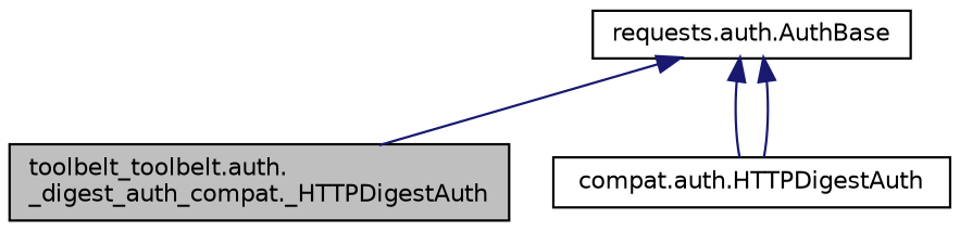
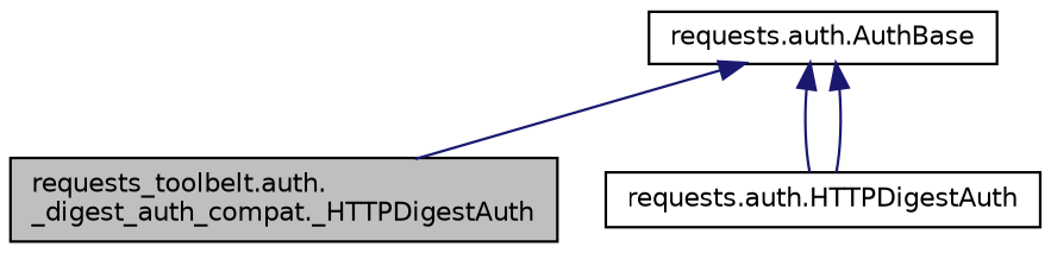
  digraph {
    node [color=black fillcolor=white fontname=Helvetica fontsize=10 shape=record style=filled]
    edge [color=midnightblue dir=back fontname=Helvetica fontsize=10 labelfontname=Helvetica labelfontsize=10 style=solid]
-   n1 [fillcolor=grey75 fontcolor=black height=0.2 label="toolbelt_toolbelt.auth.\l_digest_auth_compat._HTTPDigestAuth" width=0.4]
-   n2 [height=0.2 label="compat.auth.HTTPDigestAuth" width=0.4]
+   n1 [fillcolor=grey75 fontcolor=black height=0.2 label="requests_toolbelt.auth.\l_digest_auth_compat._HTTPDigestAuth" width=0.4]
+   n2 [height=0.2 label="requests.auth.HTTPDigestAuth" width=0.4]
    n3 [height=0.2 label="requests.auth.AuthBase" width=0.4]
    n3 -> n1
    n3 -> n2
    n3 -> n2
  }
